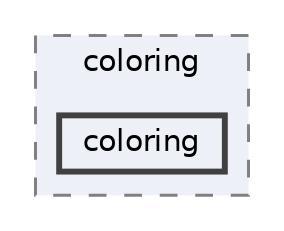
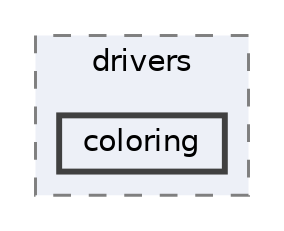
  digraph {
    compound=true
    n1 [color=grey25 fillcolor="#edf0f7" fontname=Helvetica fontsize=10 height=0.2 label=coloring shape=box style="filled,bold" width=0.4]
    subgraph cluster_1 {
      bgcolor="#edf0f7"
      fontname=Helvetica
      fontsize=10
-     label=coloring
+     label=drivers
      pencolor=grey50
      style="filled,dashed"
      n1
    }
  }
